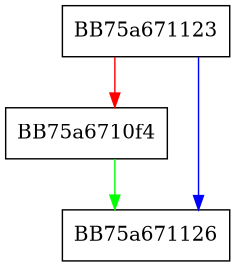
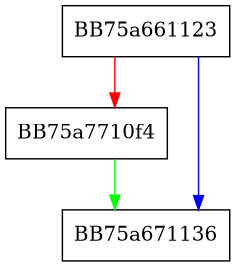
  digraph {
    splines=ortho
    node [shape=box]
-   BB75a6710f4
-   BB75a671126
-   BB75a671123
+   BB75a6710f4 [label=BB75a7710f4]
+   BB75a671126 [label=BB75a671136]
+   BB75a671123 [label=BB75a661123]
    BB75a6710f4 -> BB75a671126 [color=green]
    BB75a671123 -> BB75a6710f4 [color=red]
    BB75a671123 -> BB75a671126 [color=blue]
  }
